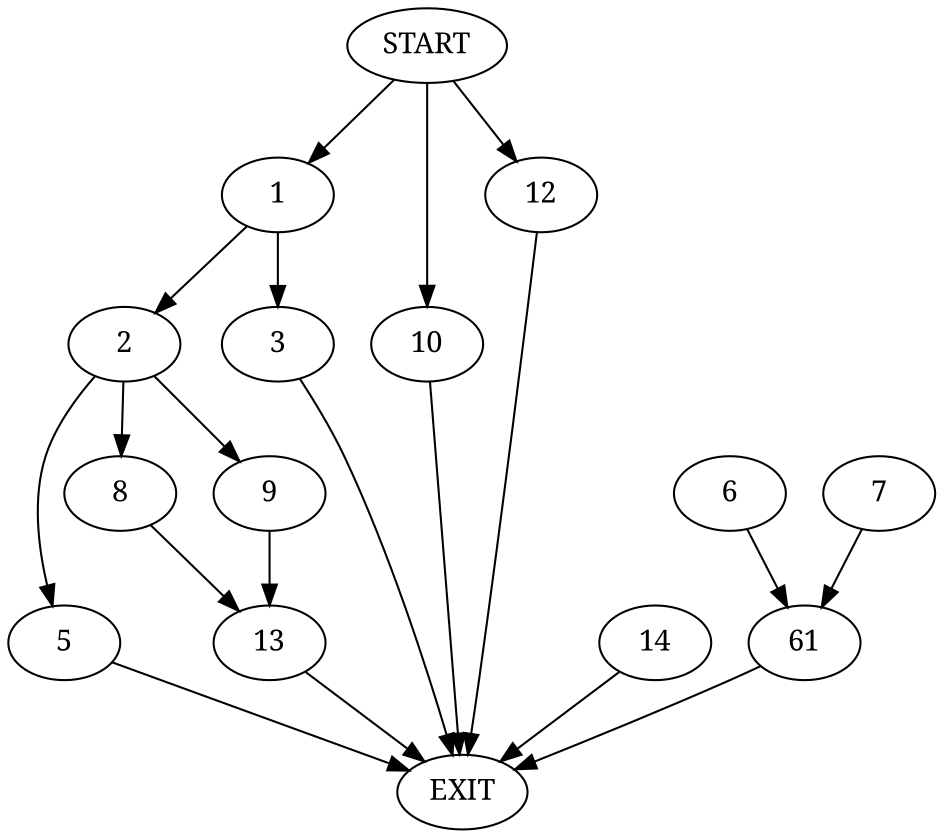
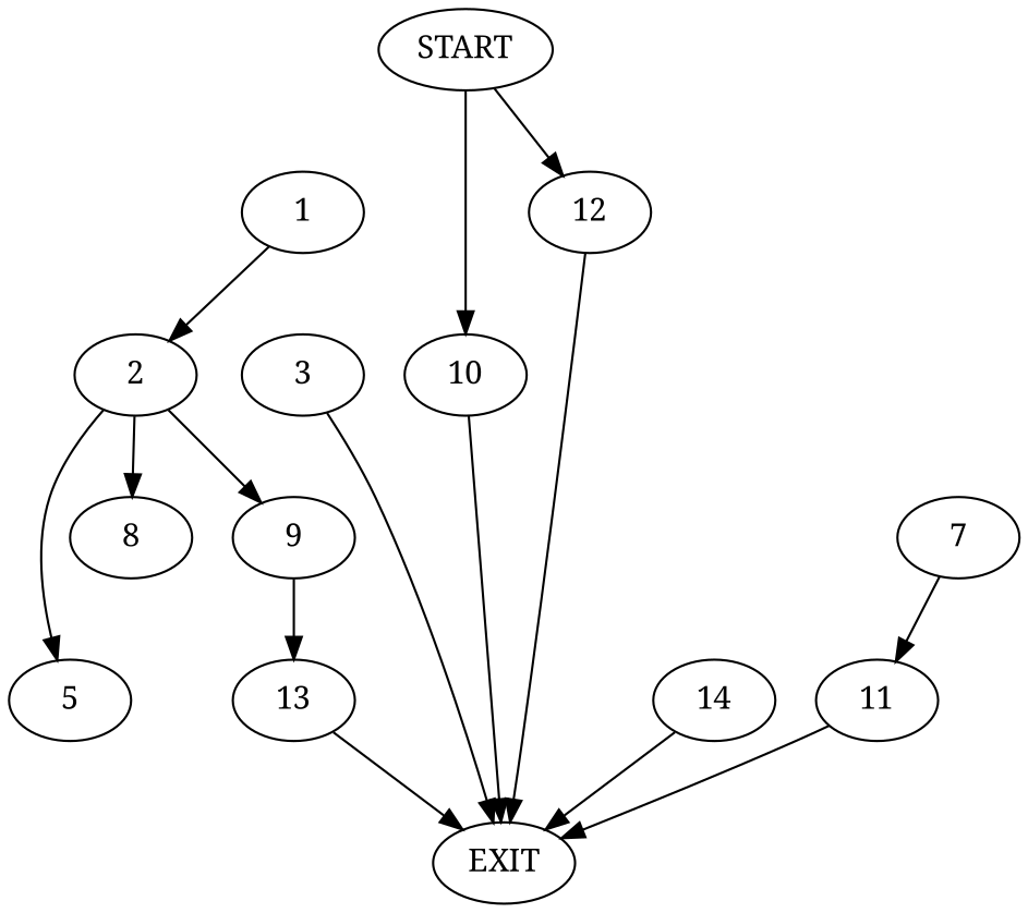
  digraph {
    fontname="Noto Serif"
    node [fontname="Noto Serif"]
    edge [fontname="Noto Serif"]
    n1 [label=START]
    1
    10
    12
    2
    3
    n7 [label=EXIT]
    14
    5
    8
    9
    13
-   6
-   11 [label=61]
+   11
    7
-   n1 -> 1
    n1 -> 10
    n1 -> 12
    1 -> 2
-   1 -> 3
    10 -> n7
    12 -> n7
    2 -> 5
    2 -> 8
    2 -> 9
    3 -> n7
    14 -> n7
-   5 -> n7
-   8 -> 13
    9 -> 13
    13 -> n7
-   6 -> 11
    11 -> n7
    7 -> 11
  }
